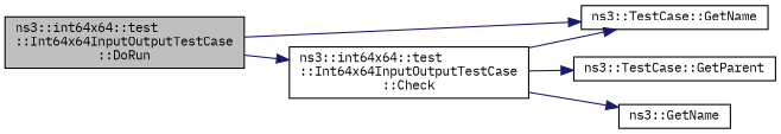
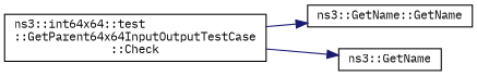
  digraph {
    fontname="IBM Plex Mono"
    rankdir=LR
    node [color=black fillcolor=white fontname="IBM Plex Mono" fontsize=10 shape=record style=filled]
    edge [color=midnightblue fontname="IBM Plex Mono" fontsize=10 labelfontname=Helvetica labelfontsize=10 style=solid]
-   n1 [fillcolor=grey75 fontcolor=black height=0.2 label="ns3::int64x64::test\l::Int64x64InputOutputTestCase\l::DoRun" width=0.4]
-   n2 [height=0.2 label="ns3::int64x64::test\l::Int64x64InputOutputTestCase\l::Check" width=0.4]
-   n3 [height=0.2 label="ns3::TestCase::GetName" width=0.4]
-   n4 [height=0.2 label="ns3::TestCase::GetParent" width=0.4]
+   n2 [height=0.2 label="ns3::int64x64::test\l::GetParent64x64InputOutputTestCase\l::Check" width=0.4]
+   n3 [height=0.2 label="ns3::GetName::GetName" width=0.4]
    n5 [height=0.2 label="ns3::GetName" width=0.4]
-   n1 -> n2
-   n1 -> n3
    n2 -> n3
-   n2 -> n4
    n2 -> n5
  }
